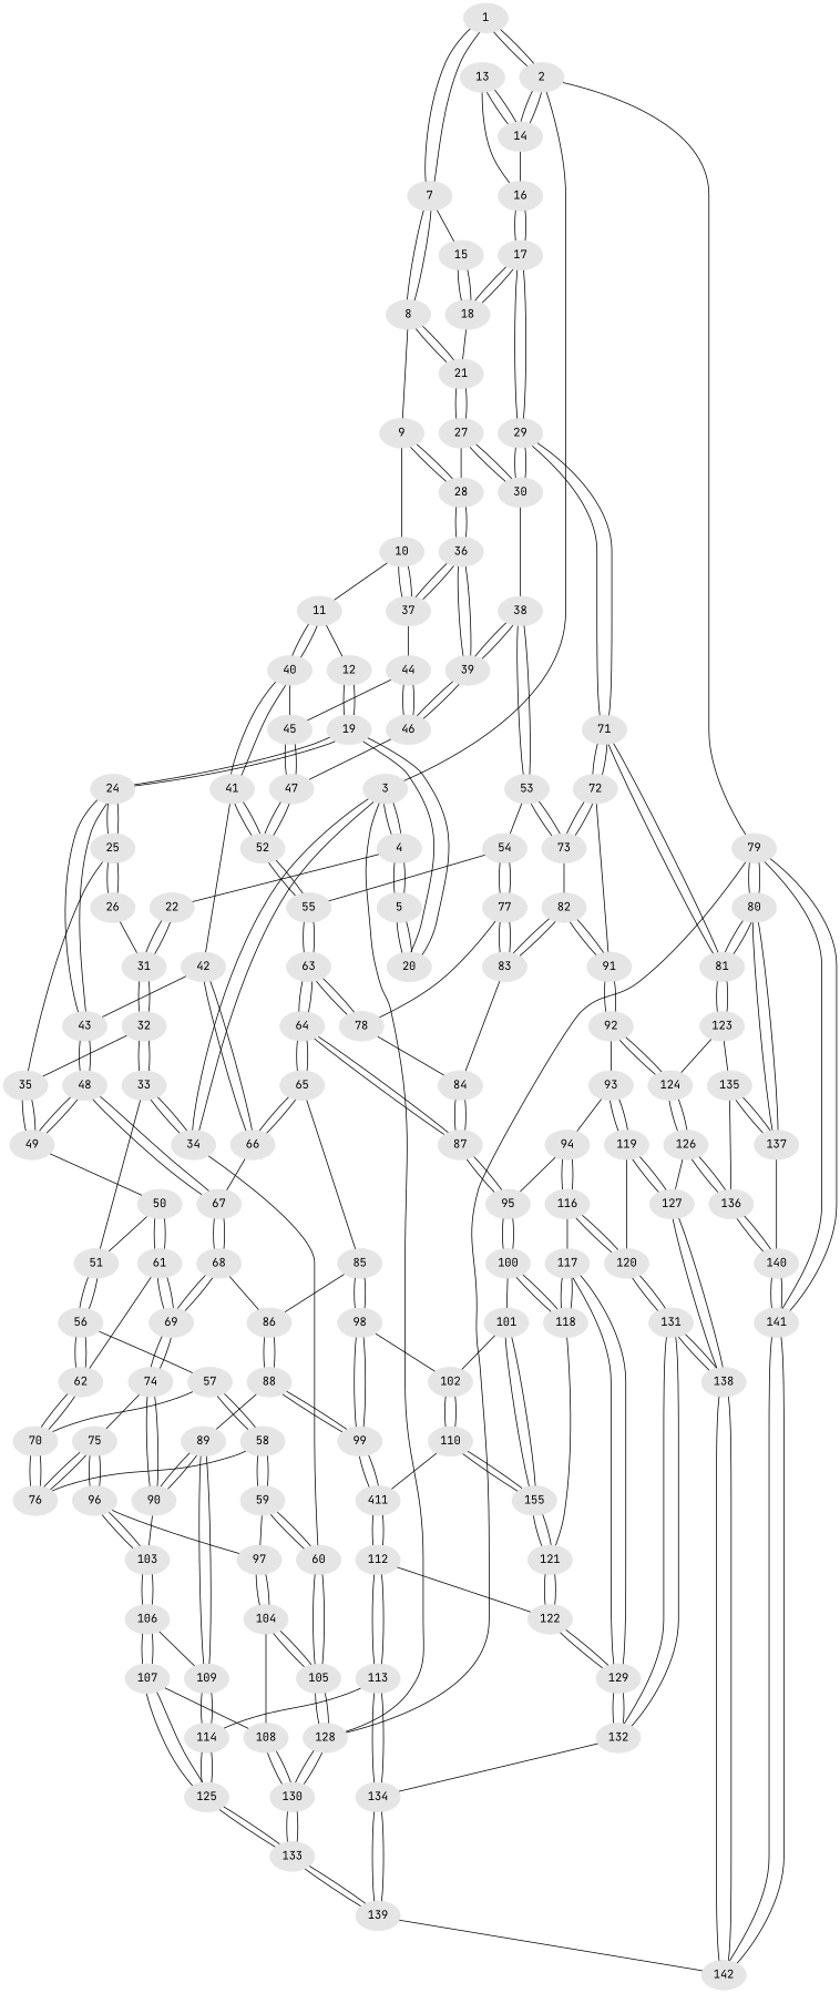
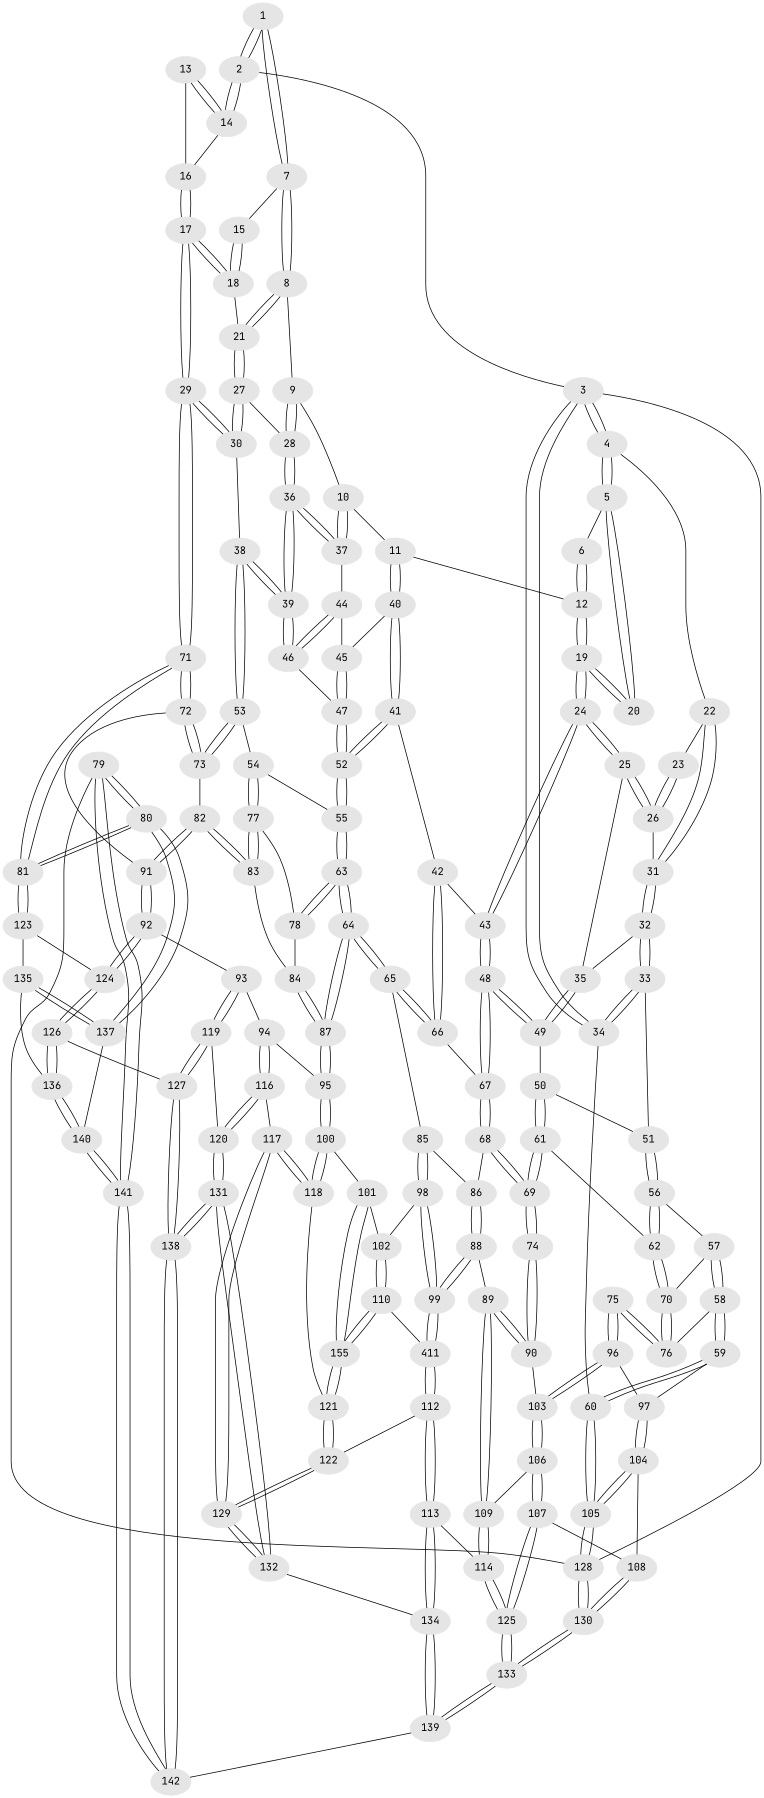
  graph {
    fontname="JetBrains Mono"
    node [color=gray90 fontname="JetBrains Mono" style=filled]
    edge [fontname="JetBrains Mono"]
    1
    2
    7
    3
    14
    79
    8
    15
    4
    34
    128
    16
    80
    141
    5
    22
    60
    130
+   6
    20
+   23
    31
    12
    19
    9
    21
    18
    10
    28
    27
    11
    37
    36
    40
    44
    41
    45
    24
    13
    17
    29
    30
    71
    25
    43
    26
    32
    35
    48
    49
    38
    39
    72
    81
    53
    33
    51
    56
    105
    50
    46
    54
    73
    47
    42
    52
    66
    55
    67
    68
    61
    62
    69
    57
    63
    77
    82
    78
    83
    64
    58
    70
    59
    76
    97
    104
    74
    65
    87
    84
    85
    95
    86
    98
    88
    75
    90
    91
    123
    92
    96
    103
    137
    142
    140
    124
    135
    99
    102
    89
    100
    109
    n113 [label=411]
    114
    106
    93
    94
    119
    126
    116
    120
    127
    117
    101
    118
    108
    110
    112
    n129 [label=155]
    121
    107
    125
    133
    113
    122
    134
    129
    139
    131
    132
    138
    136
    1 -- 2
    1 -- 2
    1 -- 7
    1 -- 7
    2 -- 3
    2 -- 14
    2 -- 14
-   2 -- 79
    7 -- 8
    7 -- 8
    7 -- 15
    3 -- 4
    3 -- 4
    3 -- 34
    3 -- 34
    3 -- 128
    14 -- 16
    79 -- 128
    79 -- 80
    79 -- 80
    79 -- 141
    79 -- 141
    8 -- 9
    8 -- 21
    8 -- 21
    15 -- 18
    15 -- 18
    4 -- 5
    4 -- 5
    4 -- 22
    34 -- 60
    128 -- 130
    128 -- 130
    16 -- 17
    16 -- 17
    80 -- 81
    80 -- 81
    80 -- 137
    80 -- 137
    141 -- 142
    141 -- 142
+   5 -- 6
    5 -- 20
    5 -- 20
+   22 -- 23
    22 -- 31
    22 -- 31
    60 -- 105
    60 -- 105
    130 -- 133
    130 -- 133
+   6 -- 12
+   6 -- 12
+   23 -- 26
+   23 -- 26
    31 -- 32
    31 -- 32
    12 -- 19
    12 -- 19
    19 -- 20
    19 -- 20
    19 -- 24
    19 -- 24
    9 -- 10
    9 -- 28
    9 -- 28
    21 -- 27
    21 -- 27
    18 -- 21
    10 -- 11
    10 -- 37
    10 -- 37
    28 -- 36
    28 -- 36
    27 -- 28
    27 -- 30
    27 -- 30
    11 -- 12
    11 -- 40
    11 -- 40
    37 -- 44
    36 -- 37
    36 -- 37
    36 -- 39
    36 -- 39
    40 -- 41
    40 -- 41
    40 -- 45
    44 -- 45
    44 -- 46
    44 -- 46
    41 -- 42
    41 -- 52
    41 -- 52
    45 -- 47
    45 -- 47
    24 -- 25
    24 -- 25
    24 -- 43
    24 -- 43
    13 -- 14
    13 -- 14
    13 -- 16
    17 -- 18
    17 -- 18
    17 -- 29
    17 -- 29
    29 -- 30
    29 -- 30
    29 -- 71
    29 -- 71
    30 -- 38
    71 -- 72
    71 -- 72
    71 -- 81
    71 -- 81
    25 -- 26
    25 -- 26
    25 -- 35
    43 -- 48
    43 -- 48
    26 -- 31
    32 -- 35
    32 -- 33
    32 -- 33
    35 -- 49
    35 -- 49
    48 -- 49
    48 -- 49
    48 -- 67
    48 -- 67
    49 -- 50
    38 -- 39
    38 -- 39
    38 -- 53
    38 -- 53
    39 -- 46
    39 -- 46
    72 -- 73
    72 -- 73
    72 -- 91
    81 -- 123
    81 -- 123
    53 -- 54
    53 -- 73
    53 -- 73
    33 -- 34
    33 -- 34
    33 -- 51
    51 -- 56
    51 -- 56
    56 -- 62
    56 -- 62
    56 -- 57
    105 -- 128
    105 -- 128
    50 -- 51
    50 -- 61
    50 -- 61
    46 -- 47
    54 -- 55
    54 -- 77
    54 -- 77
    73 -- 82
    47 -- 52
    47 -- 52
    42 -- 43
    42 -- 66
    42 -- 66
    52 -- 55
    52 -- 55
    66 -- 67
    55 -- 63
    55 -- 63
    67 -- 68
    67 -- 68
    68 -- 69
    68 -- 69
    68 -- 86
    61 -- 62
    61 -- 69
    61 -- 69
    62 -- 70
    62 -- 70
    69 -- 74
    69 -- 74
    57 -- 58
    57 -- 58
    57 -- 70
    63 -- 78
    63 -- 78
    63 -- 64
    63 -- 64
    77 -- 78
    77 -- 83
    77 -- 83
    82 -- 83
    82 -- 83
    82 -- 91
    82 -- 91
    78 -- 84
    83 -- 84
    64 -- 65
    64 -- 65
    64 -- 87
    64 -- 87
    58 -- 59
    58 -- 59
    58 -- 76
    70 -- 76
    70 -- 76
    59 -- 60
    59 -- 60
    59 -- 97
    97 -- 104
    97 -- 104
    104 -- 105
    104 -- 105
    104 -- 108
-   74 -- 75
    74 -- 90
    74 -- 90
    65 -- 66
    65 -- 66
    65 -- 85
    87 -- 95
    87 -- 95
    84 -- 87
    84 -- 87
    85 -- 86
    85 -- 98
    85 -- 98
    95 -- 100
    95 -- 100
    86 -- 88
    86 -- 88
    98 -- 99
    98 -- 99
    98 -- 102
    88 -- 99
    88 -- 99
    88 -- 89
    75 -- 76
    75 -- 76
    75 -- 96
    75 -- 96
    90 -- 103
    91 -- 92
    91 -- 92
    123 -- 124
    123 -- 135
    92 -- 124
    92 -- 124
    92 -- 93
    96 -- 97
    96 -- 103
    96 -- 103
    103 -- 106
    103 -- 106
    137 -- 140
    140 -- 141
    140 -- 141
    124 -- 126
    124 -- 126
    135 -- 137
    135 -- 137
    135 -- 136
    99 -- n113
    99 -- n113
    102 -- 110
    102 -- 110
    89 -- 90
    89 -- 90
    89 -- 109
    89 -- 109
    100 -- 101
    100 -- 118
    100 -- 118
    109 -- 114
    109 -- 114
    n113 -- 112
    n113 -- 112
    114 -- 125
    114 -- 125
    106 -- 109
    106 -- 107
    106 -- 107
    93 -- 94
    93 -- 119
    93 -- 119
    94 -- 95
    94 -- 116
    94 -- 116
    119 -- 120
    119 -- 127
    119 -- 127
    126 -- 127
    126 -- 136
    126 -- 136
    116 -- 120
    116 -- 120
    116 -- 117
    120 -- 131
    120 -- 131
    127 -- 138
    127 -- 138
    117 -- 118
    117 -- 118
    117 -- 129
    117 -- 129
    101 -- 102
    101 -- n129
    101 -- n129
    118 -- 121
    108 -- 130
    108 -- 130
    110 -- n113
    110 -- n129
    110 -- n129
    112 -- 113
    112 -- 113
    112 -- 122
    n129 -- 121
    n129 -- 121
    121 -- 122
    121 -- 122
    107 -- 108
    107 -- 125
    107 -- 125
    125 -- 133
    125 -- 133
    133 -- 139
    133 -- 139
    113 -- 114
    113 -- 134
    113 -- 134
    122 -- 129
    122 -- 129
    134 -- 139
    134 -- 139
    129 -- 132
    129 -- 132
    139 -- 142
    131 -- 132
    131 -- 132
    131 -- 138
    131 -- 138
    132 -- 134
    138 -- 142
    138 -- 142
    136 -- 140
    136 -- 140
  }
